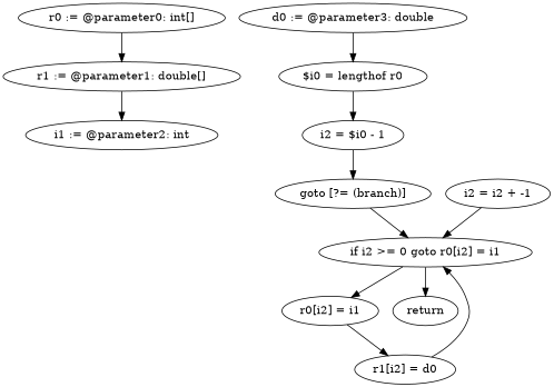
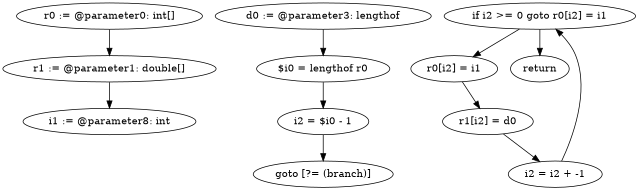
  digraph {
    "r0 := @parameter0: int[]"
    "r1 := @parameter1: double[]"
-   "i1 := @parameter2: int"
-   "d0 := @parameter3: double"
+   "i1 := @parameter2: int" [label="i1 := @parameter8: int"]
+   "d0 := @parameter3: double" [label="d0 := @parameter3: lengthof"]
    "$i0 = lengthof r0"
    "i2 = $i0 - 1"
    "goto [?= (branch)]"
    "if i2 >= 0 goto r0[i2] = i1"
    "r0[i2] = i1"
    return
    "r1[i2] = d0"
    "i2 = i2 + -1"
    "r0 := @parameter0: int[]" -> "r1 := @parameter1: double[]"
    "r1 := @parameter1: double[]" -> "i1 := @parameter2: int"
    "d0 := @parameter3: double" -> "$i0 = lengthof r0"
    "$i0 = lengthof r0" -> "i2 = $i0 - 1"
    "i2 = $i0 - 1" -> "goto [?= (branch)]"
-   "goto [?= (branch)]" -> "if i2 >= 0 goto r0[i2] = i1"
    "if i2 >= 0 goto r0[i2] = i1" -> "r0[i2] = i1"
    "if i2 >= 0 goto r0[i2] = i1" -> return
    "r0[i2] = i1" -> "r1[i2] = d0"
-   "r1[i2] = d0" -> "if i2 >= 0 goto r0[i2] = i1"
+   "r1[i2] = d0" -> "i2 = i2 + -1"
    "i2 = i2 + -1" -> "if i2 >= 0 goto r0[i2] = i1"
  }
